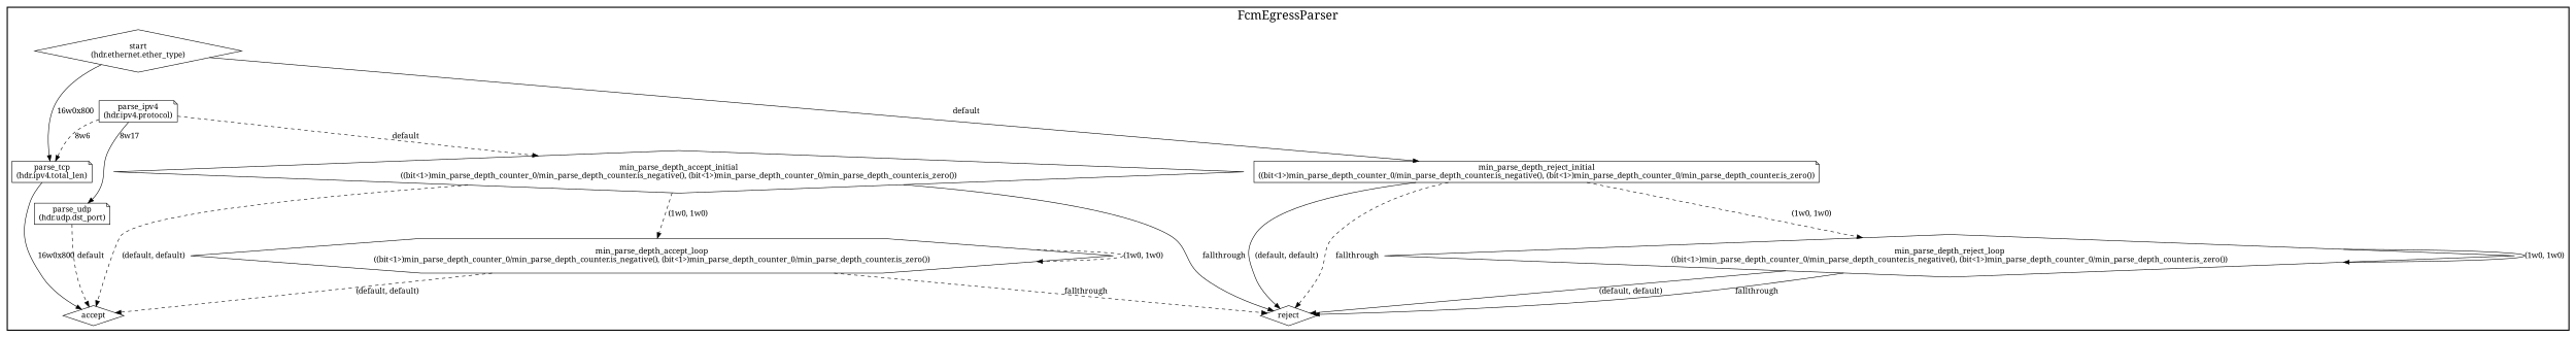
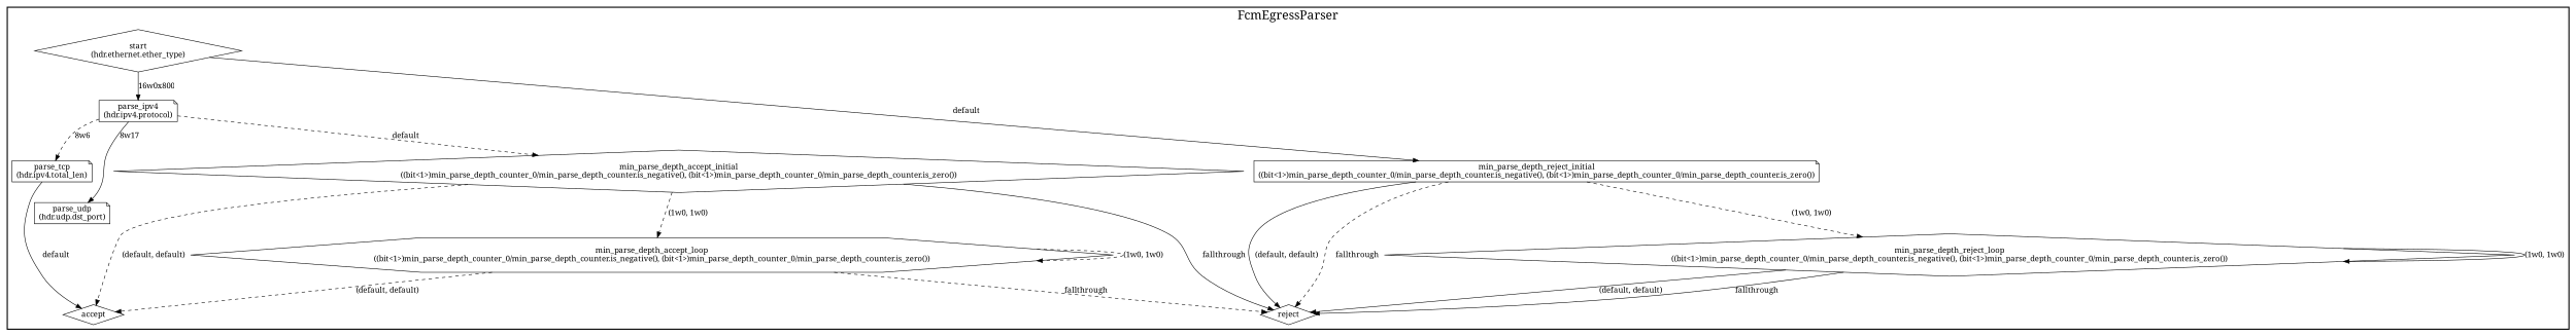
  digraph {
    fontname="Noto Serif"
    node [fontname="Noto Serif" shape=diamond style=solid]
    edge [fontname="Noto Serif" style=dashed]
    n1 [label="start\n(hdr.ethernet.ether_type)"]
    n2 [label="parse_ipv4\n(hdr.ipv4.protocol)" shape=note]
    n3 [label="min_parse_depth_reject_initial\n((bit<1>)min_parse_depth_counter_0/min_parse_depth_counter.is_negative(), (bit<1>)min_parse_depth_counter_0/min_parse_depth_counter.is_zero())" shape=note]
    n4 [label="parse_tcp\n(hdr.ipv4.total_len)" shape=note]
    n5 [label="parse_udp\n(hdr.udp.dst_port)" shape=note]
    n6 [label="min_parse_depth_accept_initial\n((bit<1>)min_parse_depth_counter_0/min_parse_depth_counter.is_negative(), (bit<1>)min_parse_depth_counter_0/min_parse_depth_counter.is_zero())"]
    n7 [label=accept]
    n8 [label=reject]
    n9 [label="min_parse_depth_accept_loop\n((bit<1>)min_parse_depth_counter_0/min_parse_depth_counter.is_negative(), (bit<1>)min_parse_depth_counter_0/min_parse_depth_counter.is_zero())" shape=hexagon]
    n10 [label="min_parse_depth_reject_loop\n((bit<1>)min_parse_depth_counter_0/min_parse_depth_counter.is_negative(), (bit<1>)min_parse_depth_counter_0/min_parse_depth_counter.is_zero())"]
    subgraph cluster_1 {
      fontsize="22pt"
      label=FcmEgressParser
      style=bold
      n1
      n2
      n3
      n4
      n5
      n6
      n7
      n8
      n9
      n10
    }
-   n1 -> n4 [label="16w0x800" style=solid]
+   n1 -> n2 [label="16w0x800" style=solid]
    n1 -> n3 [label=default style=solid]
    n2 -> n4 [label="8w6"]
    n2 -> n5 [label="8w17" style=solid]
    n2 -> n6 [label=default]
    n3 -> n8 [label="(default, default)" style=solid]
    n3 -> n8 [label=fallthrough]
    n3 -> n10 [label="(1w0, 1w0)"]
-   n4 -> n7 [label="16w0x800" style=solid]
-   n5 -> n7 [label=default]
+   n4 -> n7 [label=default style=solid]
    n6 -> n7 [label="(default, default)"]
    n6 -> n8 [label=fallthrough style=solid]
    n6 -> n9 [label="(1w0, 1w0)"]
    n9 -> n7 [label="(default, default)"]
    n9 -> n8 [label=fallthrough]
    n9 -> n9 [label="(1w0, 1w0)"]
    n10 -> n8 [label="(default, default)" style=solid]
    n10 -> n8 [label=fallthrough style=solid]
    n10 -> n10 [label="(1w0, 1w0)" style=solid]
  }
